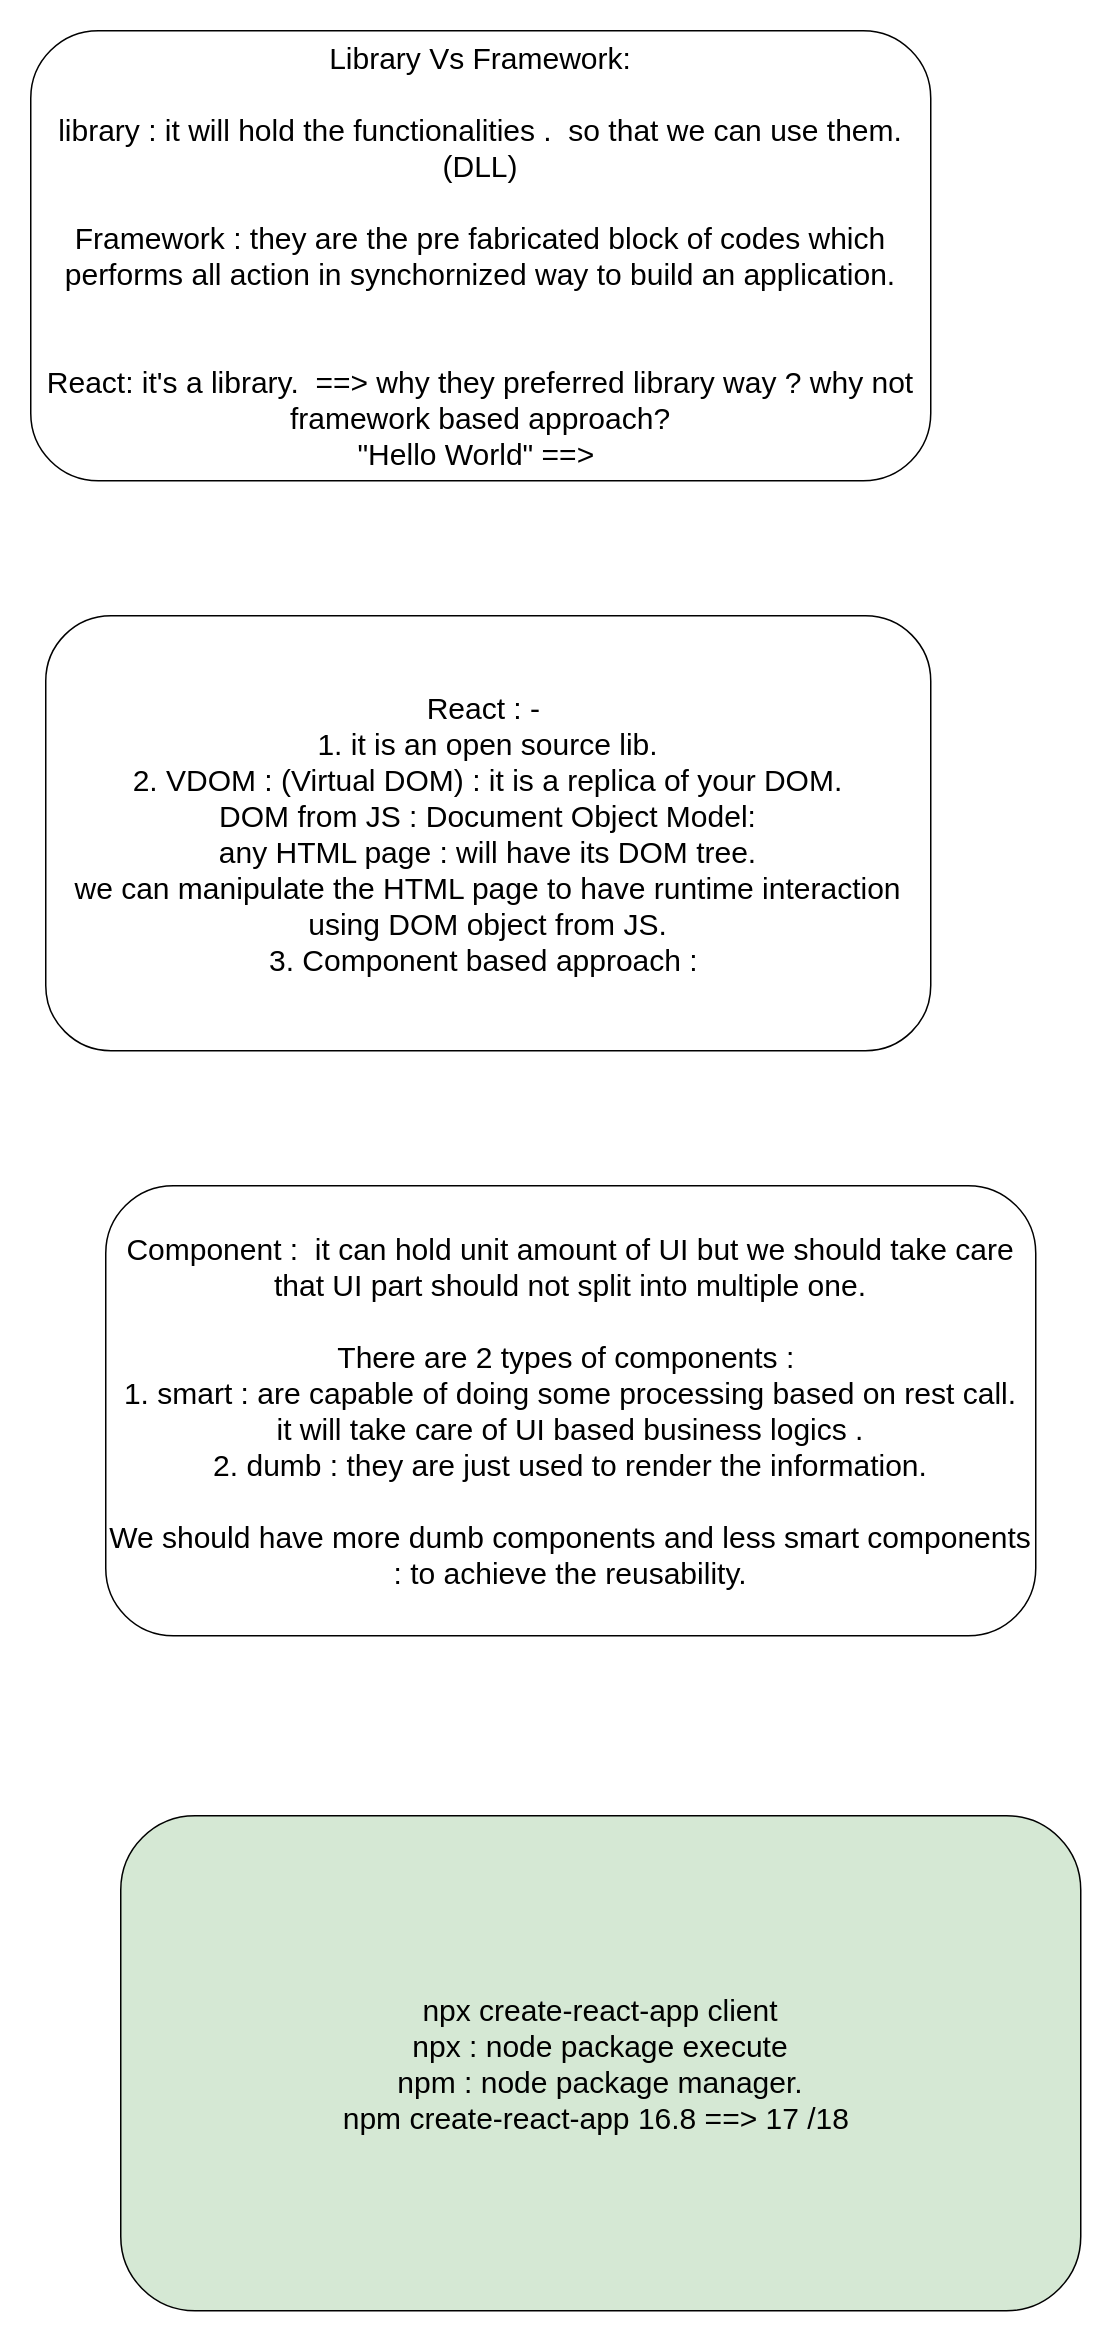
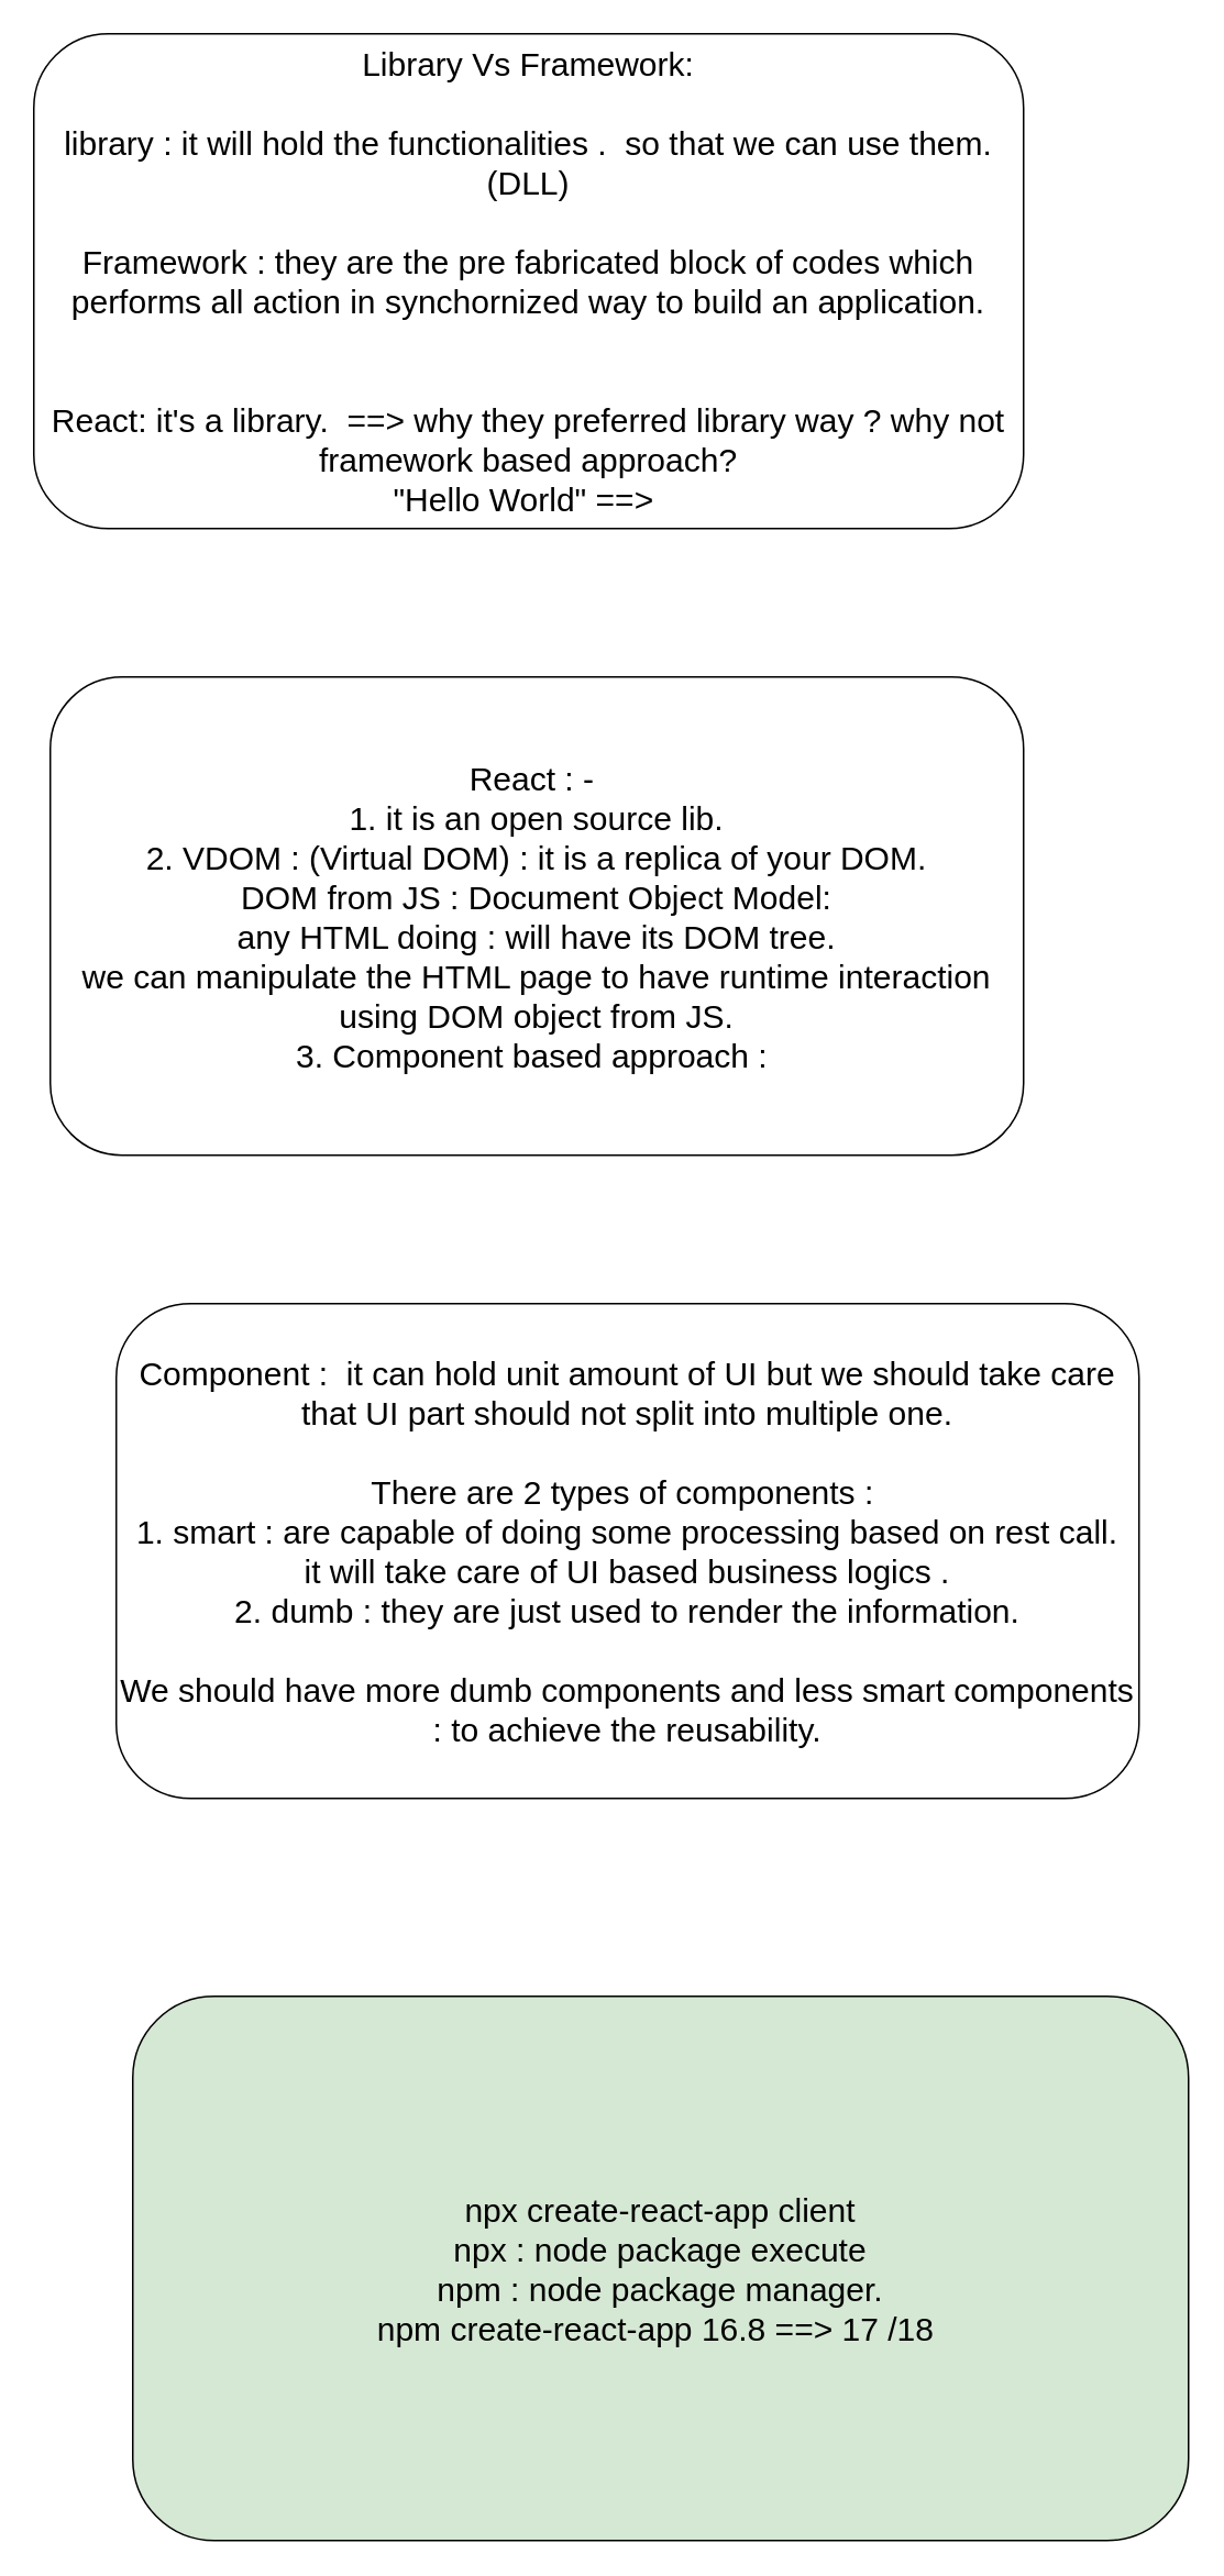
  <mxCell id="0" />
  <mxCell id="1" parent="0" />
  <mxCell id="2" value="Library Vs Framework:&lt;br&gt;&lt;br&gt;library : it will hold the functionalities . &amp;nbsp;so that we can use them. (DLL)&lt;br&gt;&lt;br&gt;Framework : they are the pre fabricated block of codes which performs all action in synchornized way to build an application.&lt;br&gt;&lt;br&gt;&lt;br&gt;React: it's a library. &amp;nbsp;==&amp;gt; why they preferred library way ? why not framework based approach?&lt;br&gt;&quot;Hello World&quot; ==&amp;gt;&amp;nbsp;" style="rounded=1;whiteSpace=wrap;html=1;fontSize=20;" vertex="1" parent="1"><mxGeometry x="20" y="20" width="600" height="300" as="geometry" /></mxCell>
- <mxCell id="3" value="React : -&amp;nbsp;&lt;br&gt;1. it is an open source lib.&lt;br&gt;2. VDOM : (Virtual DOM) : it is a replica of your DOM.&lt;br&gt;DOM from JS : Document Object Model:&lt;br&gt;any HTML page : will have its DOM tree.&lt;br&gt;we can manipulate the HTML page to have runtime interaction using DOM object from JS.&lt;br&gt;3. Component based approach :&amp;nbsp;&lt;br&gt;" style="rounded=1;whiteSpace=wrap;html=1;fontSize=20;" vertex="1" parent="1"><mxGeometry x="30" y="410" width="590" height="290" as="geometry" /></mxCell>
+ <mxCell id="3" value="React : -&amp;nbsp;&lt;br&gt;1. it is an open source lib.&lt;br&gt;2. VDOM : (Virtual DOM) : it is a replica of your DOM.&lt;br&gt;DOM from JS : Document Object Model:&lt;br&gt;any HTML doing : will have its DOM tree.&lt;br&gt;we can manipulate the HTML page to have runtime interaction using DOM object from JS.&lt;br&gt;3. Component based approach :&amp;nbsp;&lt;br&gt;" style="rounded=1;whiteSpace=wrap;html=1;fontSize=20;" vertex="1" parent="1"><mxGeometry x="30" y="410" width="590" height="290" as="geometry" /></mxCell>
  <mxCell id="4" value="Component : &amp;nbsp;it can hold unit amount of UI but we should take care that UI part should not split into multiple one.&lt;br&gt;&lt;br&gt;There are 2 types of components :&amp;nbsp;&lt;br&gt;1. smart : are capable of doing some processing based on rest call.&lt;br&gt;it will take care of UI based business logics .&lt;br&gt;2. dumb : they are just used to render the information.&lt;br&gt;&lt;br&gt;We should have more dumb components and less smart components : to achieve the reusability.&lt;br&gt;" style="rounded=1;whiteSpace=wrap;html=1;fontSize=20;" vertex="1" parent="1"><mxGeometry x="70" y="790" width="620" height="300" as="geometry" /></mxCell>
  <mxCell id="5" value="npx create-react-app client&lt;br&gt;npx : node package execute&lt;br&gt;npm : node package manager.&lt;br&gt;npm create-react-app 16.8 ==&amp;gt; 17 /18&amp;nbsp;&lt;br&gt;" style="rounded=1;whiteSpace=wrap;html=1;fontSize=20;fillColor=#d5e8d4;" vertex="1" parent="1"><mxGeometry x="80" y="1210" width="640" height="330" as="geometry" /></mxCell>
